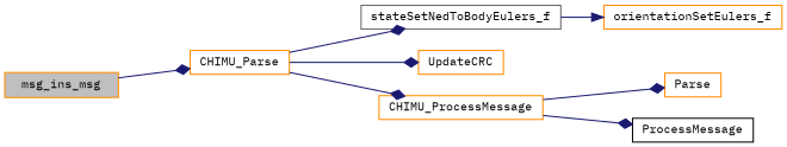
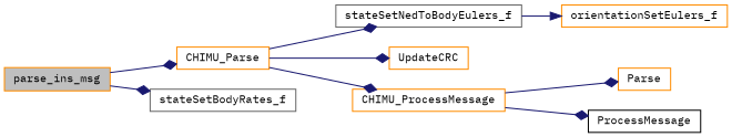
  digraph {
    fontname="IBM Plex Mono"
    rankdir=LR
    node [color=darkorange fillcolor=white fontname="IBM Plex Mono" fontsize=10 shape=record style=filled]
    edge [arrowhead=diamond color=midnightblue fontname="IBM Plex Mono" fontsize=10 labelfontname=FreeSans labelfontsize=10 style=solid]
-   n1 [fillcolor=grey75 fontcolor=black height=0.2 label=msg_ins_msg width=0.4]
+   n1 [fillcolor=grey75 fontcolor=black height=0.2 label=parse_ins_msg width=0.4]
    n2 [height=0.2 label=CHIMU_Parse width=0.4]
+   n3 [color=gray40 height=0.2 label=stateSetBodyRates_f width=0.4]
    n4 [color=gray40 height=0.2 label=stateSetNedToBodyEulers_f width=0.4]
    n5 [height=0.2 label=UpdateCRC width=0.4]
    n6 [height=0.2 label=CHIMU_ProcessMessage width=0.4]
    n7 [height=0.2 label=orientationSetEulers_f width=0.4]
    n8 [height=0.2 label=Parse width=0.4]
    n9 [color=black height=0.2 label=ProcessMessage width=0.4]
    n1 -> n2
+   n1 -> n3
    n2 -> n4
    n2 -> n5
    n2 -> n6
    n4 -> n7 [arrowhead=normal]
    n6 -> n8
    n6 -> n9
  }
